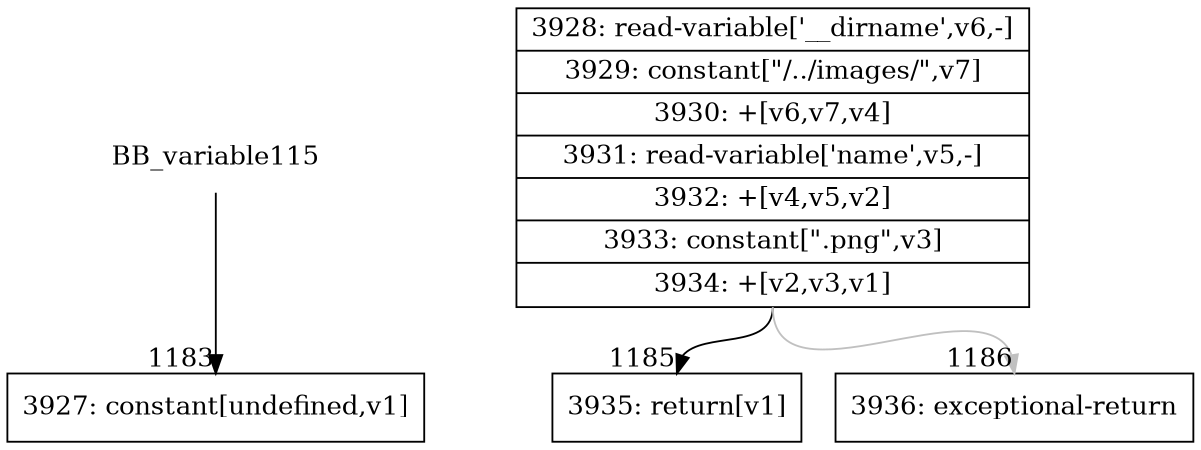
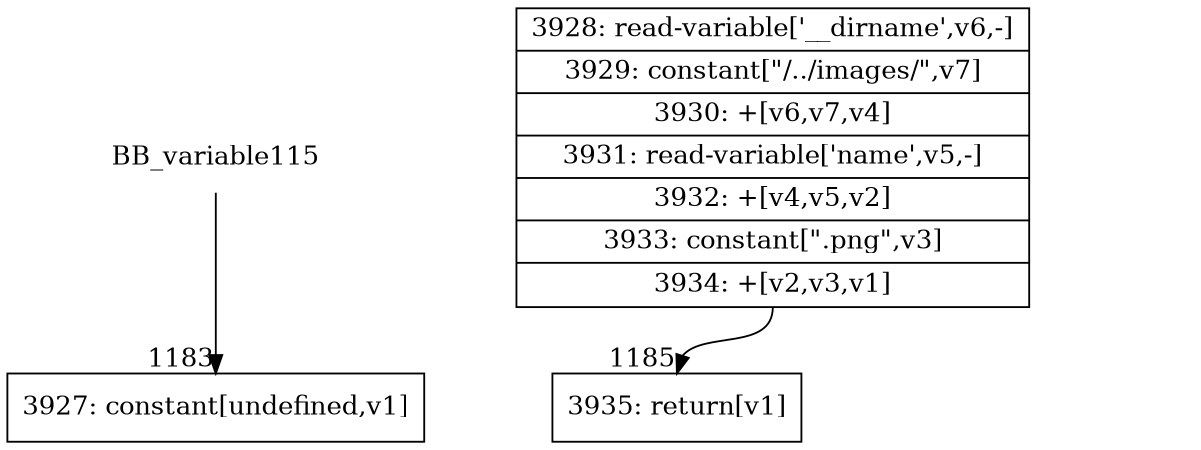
  digraph {
    rankdir=TD
    node [shape=record]
    edge [headport=n tailport=s]
    n1 [label=BB_variable115 shape=none]
    n2 [label="{3927: constant[undefined,v1]}"]
    n3 [label="{3928: read-variable['__dirname',v6,-]|3929: constant[\"/../images/\",v7]|3930: +[v6,v7,v4]|3931: read-variable['name',v5,-]|3932: +[v4,v5,v2]|3933: constant[\".png\",v3]|3934: +[v2,v3,v1]}"]
    n4 [label="{3935: return[v1]}"]
-   n5 [label="{3936: exceptional-return}"]
    n1 -> n2 [headlabel="    1183"]
    n3 -> n4 [headlabel="      1185"]
-   n3 -> n5 [color=gray headlabel="      1186"]
  }
